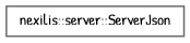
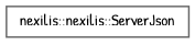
  digraph {
    rankdir=LR
    fontname="Patrick Hand"
-   n1 [color=grey40 fillcolor=white fontname="Patrick Hand" fontsize=10 height=0.2 label="nexilis::server::ServerJson" shape=box style=filled width=0.4]
+   n1 [color=grey40 fillcolor=white fontname="Patrick Hand" fontsize=10 height=0.2 label="nexilis::nexilis::ServerJson" shape=box style=filled width=0.4]
  }
